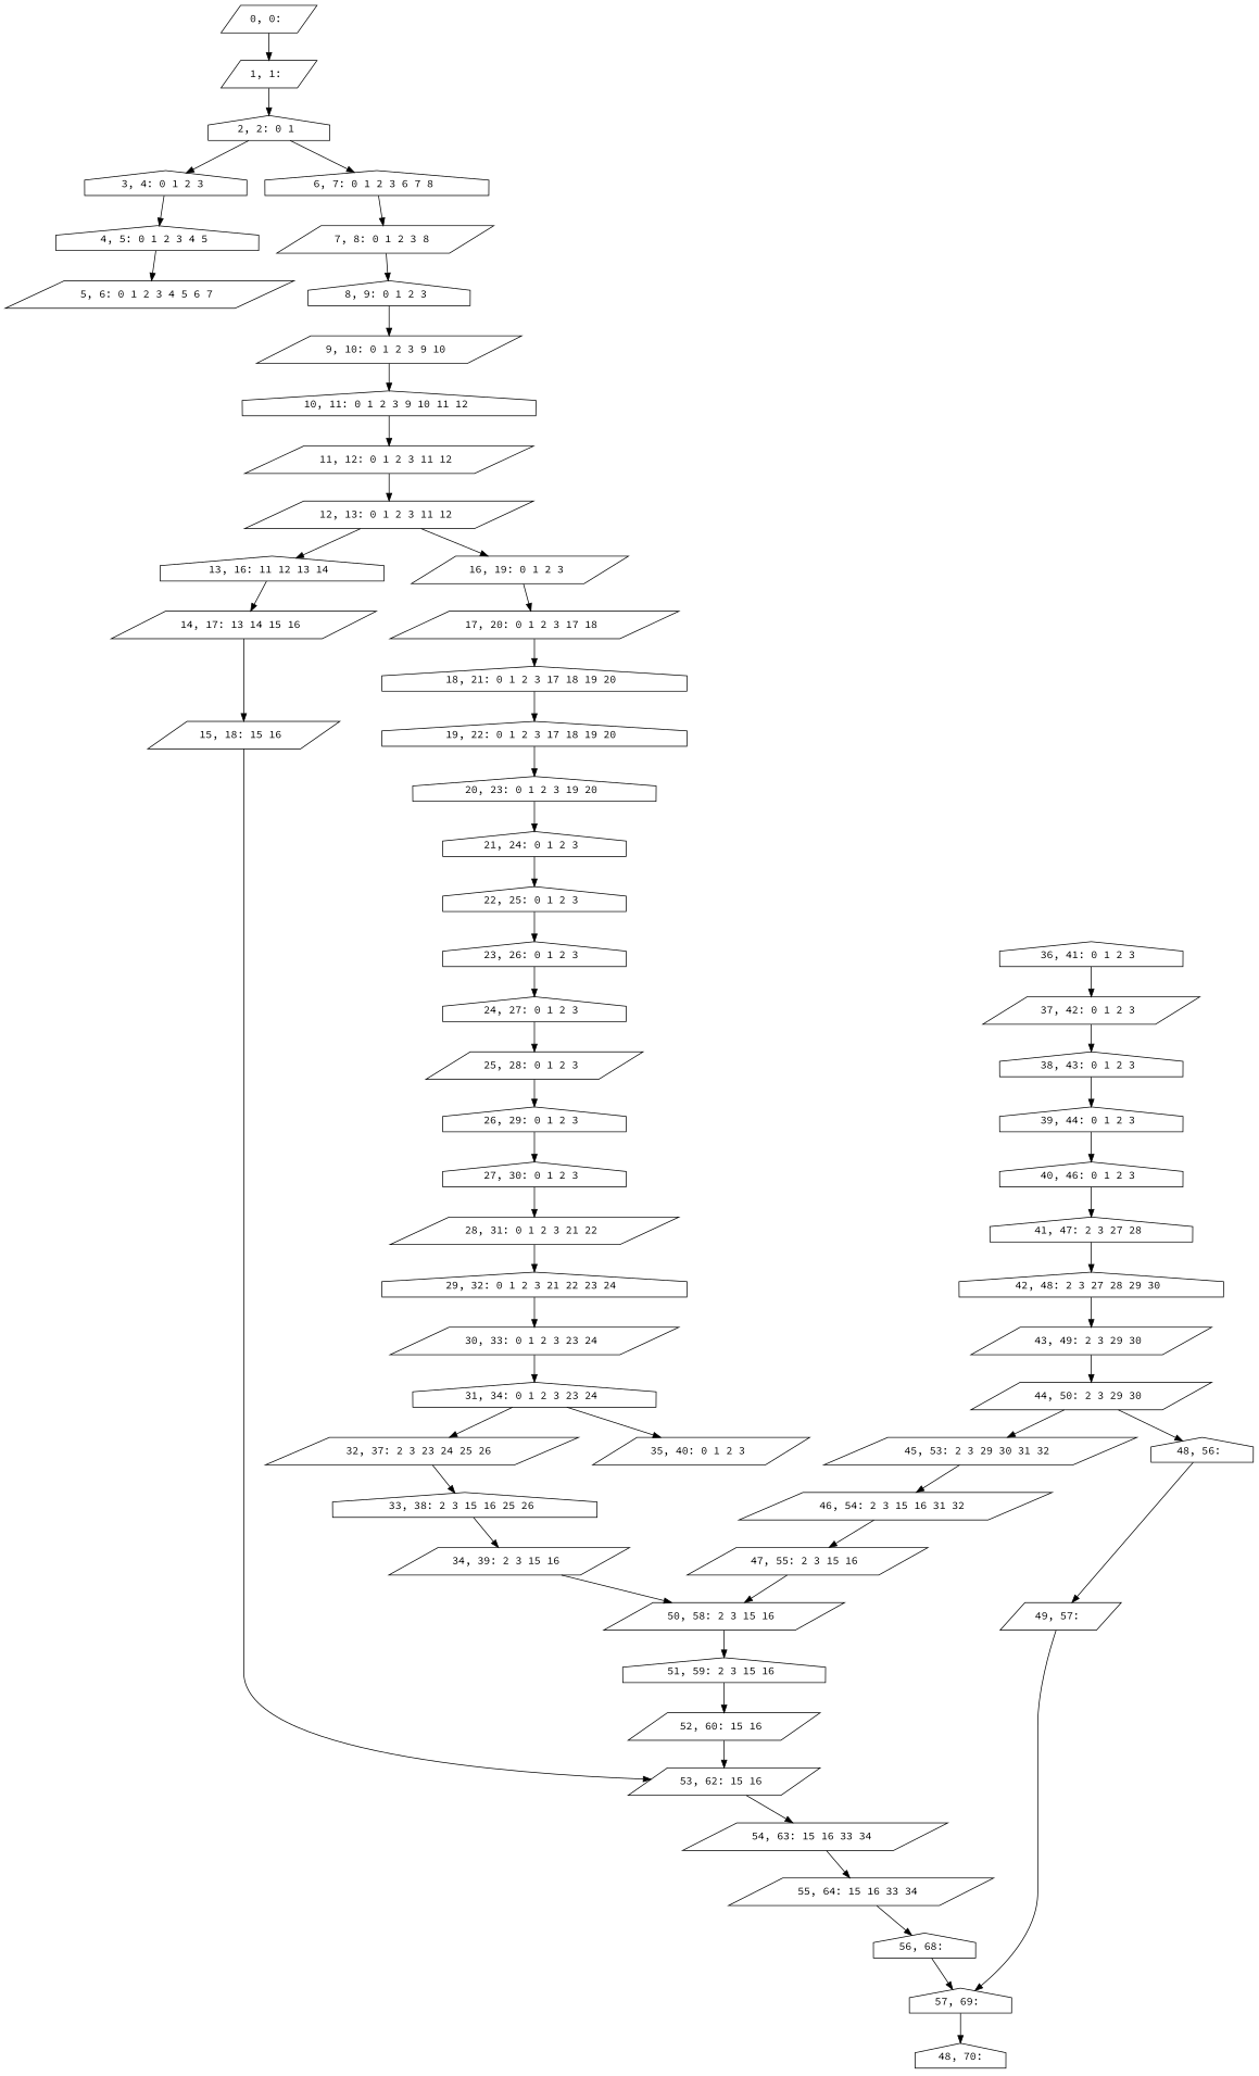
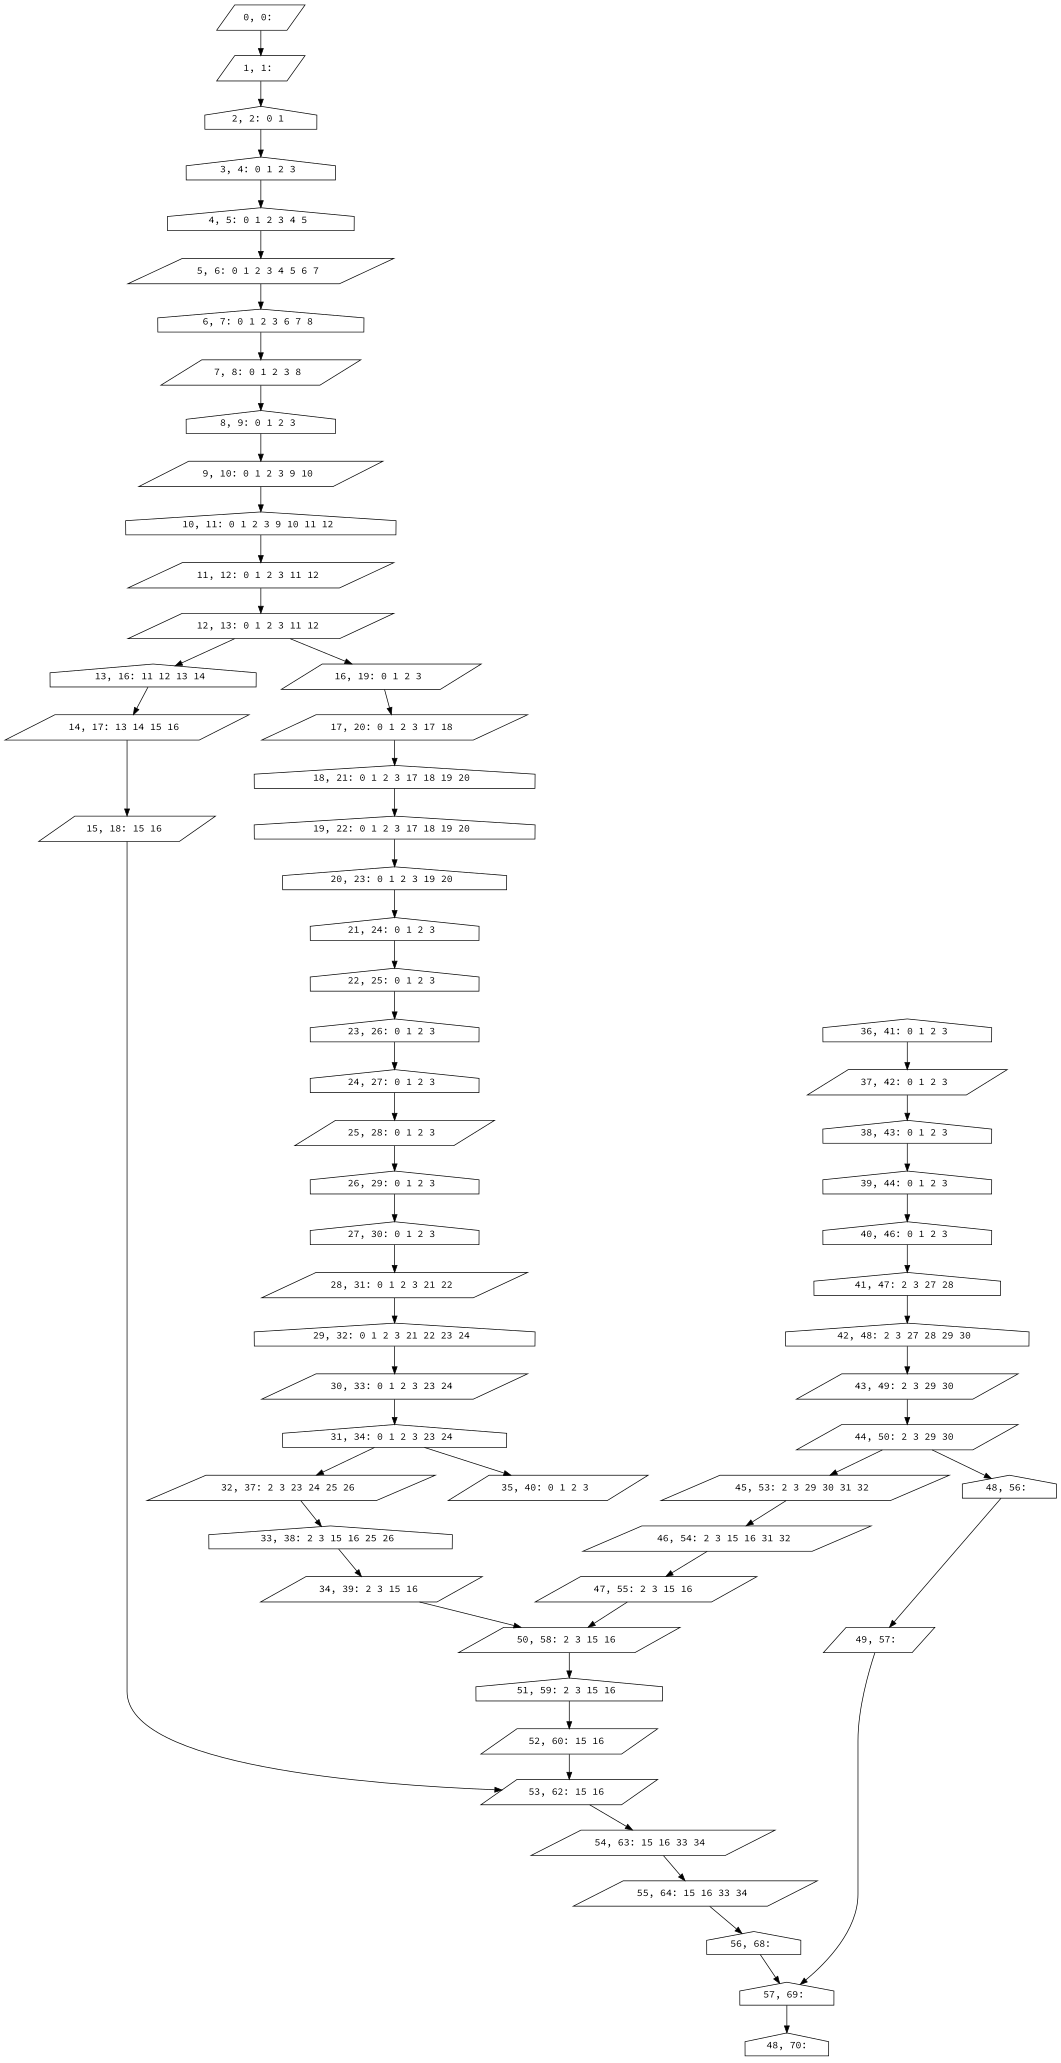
  digraph {
    fontname="Source Code Pro"
    node [fontname="Source Code Pro" shape=house]
    edge [fontname="Source Code Pro"]
    n1 [label="0, 0: " shape=parallelogram]
    n2 [label="1, 1: " shape=parallelogram]
    n3 [label="2, 2: 0 1 "]
    n4 [label="3, 4: 0 1 2 3 "]
    n5 [label="4, 5: 0 1 2 3 4 5 "]
    n6 [label="5, 6: 0 1 2 3 4 5 6 7 " shape=parallelogram]
    n7 [label="6, 7: 0 1 2 3 6 7 8 "]
    n8 [label="7, 8: 0 1 2 3 8 " shape=parallelogram]
    n9 [label="8, 9: 0 1 2 3 "]
    n10 [label="9, 10: 0 1 2 3 9 10 " shape=parallelogram]
    n11 [label="10, 11: 0 1 2 3 9 10 11 12 "]
    n12 [label="11, 12: 0 1 2 3 11 12 " shape=parallelogram]
    n13 [label="12, 13: 0 1 2 3 11 12 " shape=parallelogram]
    n14 [label="13, 16: 11 12 13 14 "]
    n15 [label="16, 19: 0 1 2 3 " shape=parallelogram]
    n16 [label="14, 17: 13 14 15 16 " shape=parallelogram]
    n17 [label="17, 20: 0 1 2 3 17 18 " shape=parallelogram]
    n18 [label="15, 18: 15 16 " shape=parallelogram]
    n19 [label="53, 62: 15 16 " shape=parallelogram]
    n20 [label="54, 63: 15 16 33 34 " shape=parallelogram]
    n21 [label="18, 21: 0 1 2 3 17 18 19 20 "]
    n22 [label="19, 22: 0 1 2 3 17 18 19 20 "]
    n23 [label="20, 23: 0 1 2 3 19 20 "]
    n24 [label="21, 24: 0 1 2 3 "]
    n25 [label="22, 25: 0 1 2 3 "]
    n26 [label="23, 26: 0 1 2 3 "]
    n27 [label="24, 27: 0 1 2 3 "]
    n28 [label="25, 28: 0 1 2 3 " shape=parallelogram]
    n29 [label="26, 29: 0 1 2 3 "]
    n30 [label="27, 30: 0 1 2 3 "]
    n31 [label="28, 31: 0 1 2 3 21 22 " shape=parallelogram]
    n32 [label="29, 32: 0 1 2 3 21 22 23 24 "]
    n33 [label="30, 33: 0 1 2 3 23 24 " shape=parallelogram]
    n34 [label="31, 34: 0 1 2 3 23 24 "]
    n35 [label="32, 37: 2 3 23 24 25 26 " shape=parallelogram]
    n36 [label="35, 40: 0 1 2 3 " shape=parallelogram]
    n37 [label="33, 38: 2 3 15 16 25 26 "]
    n38 [label="34, 39: 2 3 15 16 " shape=parallelogram]
    n39 [label="50, 58: 2 3 15 16 " shape=parallelogram]
    n40 [label="51, 59: 2 3 15 16 "]
    n41 [label="36, 41: 0 1 2 3 "]
    n42 [label="37, 42: 0 1 2 3 " shape=parallelogram]
    n43 [label="38, 43: 0 1 2 3 "]
    n44 [label="39, 44: 0 1 2 3 "]
    n45 [label="40, 46: 0 1 2 3 "]
    n46 [label="41, 47: 2 3 27 28 "]
    n47 [label="42, 48: 2 3 27 28 29 30 "]
    n48 [label="43, 49: 2 3 29 30 " shape=parallelogram]
    n49 [label="44, 50: 2 3 29 30 " shape=parallelogram]
    n50 [label="45, 53: 2 3 29 30 31 32 " shape=parallelogram]
    n51 [label="48, 56: "]
    n52 [label="46, 54: 2 3 15 16 31 32 " shape=parallelogram]
    n53 [label="49, 57: " shape=parallelogram]
    n54 [label="47, 55: 2 3 15 16 " shape=parallelogram]
    n55 [label="57, 69: "]
    n56 [label="48, 70:"]
    n57 [label="52, 60: 15 16 " shape=parallelogram]
    n58 [label="55, 64: 15 16 33 34 " shape=parallelogram]
    n59 [label="56, 68: "]
    n1 -> n2
    n2 -> n3
    n3 -> n4
    n4 -> n5
    n5 -> n6
-   n3 -> n7
+   n6 -> n7
    n7 -> n8
    n8 -> n9
    n9 -> n10
    n10 -> n11
    n11 -> n12
    n12 -> n13
    n13 -> n14
    n13 -> n15
    n14 -> n16
    n15 -> n17
    n16 -> n18
    n17 -> n21
    n18 -> n19
    n19 -> n20
    n20 -> n58
    n21 -> n22
    n22 -> n23
    n23 -> n24
    n24 -> n25
    n25 -> n26
    n26 -> n27
    n27 -> n28
    n28 -> n29
    n29 -> n30
    n30 -> n31
    n31 -> n32
    n32 -> n33
    n33 -> n34
    n34 -> n35
    n34 -> n36
    n35 -> n37
    n37 -> n38
    n38 -> n39
    n39 -> n40
    n40 -> n57
    n41 -> n42
    n42 -> n43
    n43 -> n44
    n44 -> n45
    n45 -> n46
    n46 -> n47
    n47 -> n48
    n48 -> n49
    n49 -> n50
    n49 -> n51
    n50 -> n52
    n51 -> n53
    n52 -> n54
    n53 -> n55
    n54 -> n39
    n55 -> n56
    n57 -> n19
    n58 -> n59
    n59 -> n55
  }
